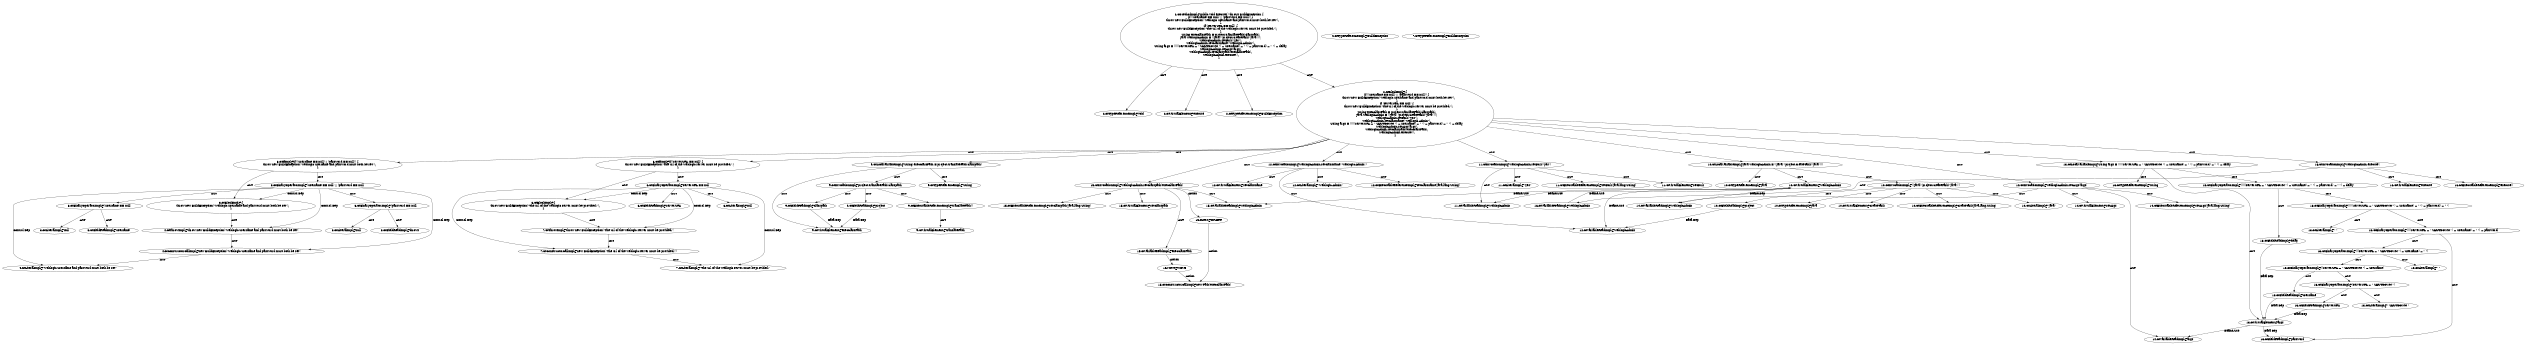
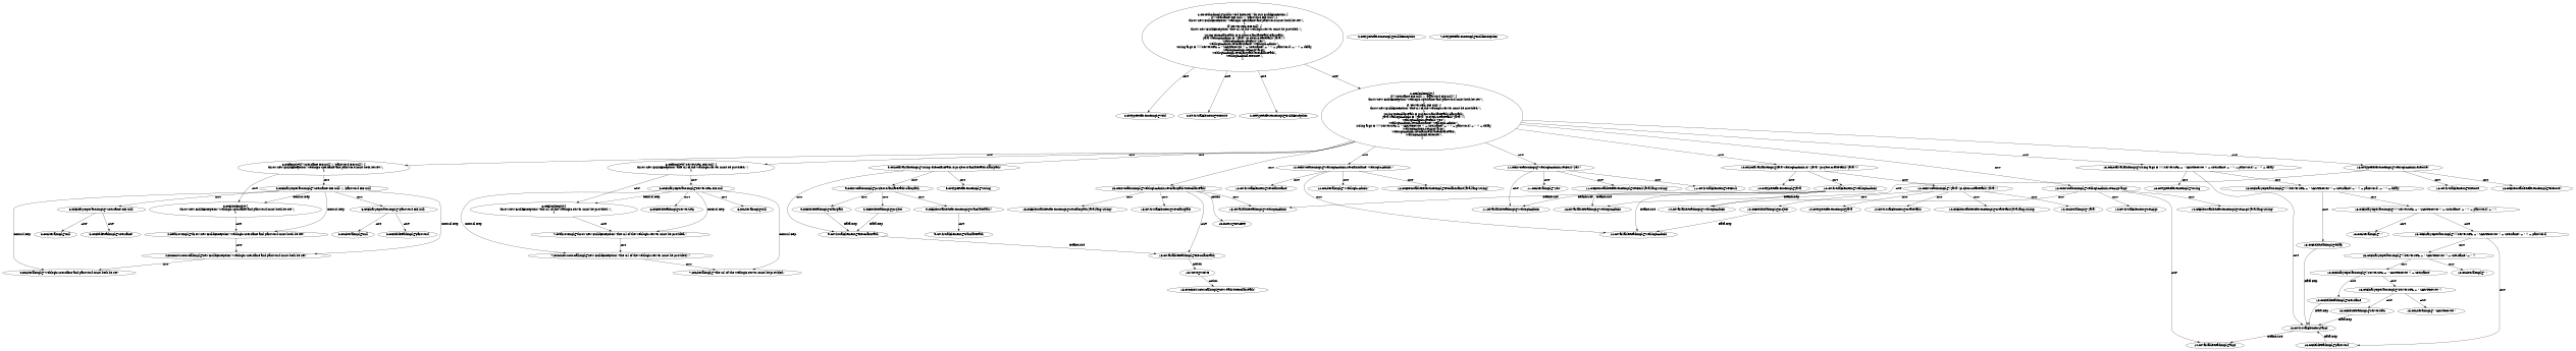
  digraph {
    node [shape=ellipse]
    n1 [label="2:CtTypeReferenceImpl@void"]
    n2 [label="2:CtVirtualElement@execute"]
    n3 [label="2:CtTypeReferenceImpl@BuildException"]
    n4 [label="3:CtFieldReadImpl@username"]
    n5 [label="3:CtLiteralImpl@null"]
    n6 [label="3:CtBinaryOperatorImpl@(username == null)"]
-   n7 [label="3:CtFieldReadImpl@throws"]
+   n7 [label="3:CtFieldReadImpl@password"]
    n8 [label="3:CtLiteralImpl@null"]
    n9 [label="3:CtBinaryOperatorImpl@(password == null)"]
    n10 [label="3:CtBinaryOperatorImpl@(username == null) || (password == null)"]
    n11 [label="4:CtLiteralImpl@\"weblogic username and password must both be set\""]
    n12 [label="4:CtConstructorCallImpl@new BuildException(\"weblogic username and password must both be set\")"]
    n13 [label="4:CtThrowImpl@throw new BuildException(\"weblogic username and password must both be set\")"]
    n14 [label="3:CtBlockImpl@\{\n    throw new BuildException(\"weblogic username and password must both be set\");\n\}"]
    n15 [label="4:CtTypeReferenceImpl@BuildException"]
    n16 [label="3:CtIfImpl@if ((username == null) || (password == null)) \{\n    throw new BuildException(\"weblogic username and password must both be set\");\n\}"]
    n17 [label="6:CtFieldReadImpl@serverURL"]
    n18 [label="6:CtLiteralImpl@null"]
    n19 [label="6:CtBinaryOperatorImpl@serverURL == null"]
    n20 [label="7:CtLiteralImpl@\"The url of the weblogic server must be provided.\""]
    n21 [label="7:CtConstructorCallImpl@new BuildException(\"The url of the weblogic server must be provided.\")"]
    n22 [label="7:CtThrowImpl@throw new BuildException(\"The url of the weblogic server must be provided.\")"]
    n23 [label="6:CtBlockImpl@\{\n    throw new BuildException(\"The url of the weblogic server must be provided.\");\n\}"]
    n24 [label="7:CtTypeReferenceImpl@BuildException"]
    n25 [label="6:CtIfImpl@if (serverURL == null) \{\n    throw new BuildException(\"The url of the weblogic server must be provided.\");\n\}"]
    n26 [label="9:CtTypeReferenceImpl@String"]
    n27 [label="9:CtExecutableReferenceImpl@translatePath()"]
    n28 [label="9:CtVirtualElement@translatePath"]
    n29 [label="9:CtFieldReadImpl@project"]
    n30 [label="9:CtVirtualElement@execClassPath"]
    n31 [label="15:CtVariableReadImpl@execClassPath"]
    n32 [label="9:CtFieldReadImpl@classpath"]
    n33 [label="9:CtInvocationImpl@project.translatePath(classpath)"]
    n34 [label="15:Move@MOVE"]
    n35 [label="9:CtLocalVariableImpl@String execClassPath = project.translatePath(classpath)"]
    n36 [label="10:CtTypeReferenceImpl@Java"]
    n37 [label="10:CtExecutableReferenceImpl@createTask(java.lang.String)"]
    n38 [label="10:CtVirtualElement@createTask"]
    n39 [label="10:CtFieldReadImpl@project"]
    n40 [label="12:CtVariableReadImpl@weblogicAdmin"]
    n41 [label="10:CtVirtualElement@weblogicAdmin"]
    n42 [label="11:CtVariableReadImpl@weblogicAdmin"]
    n43 [label="14:CtVariableReadImpl@weblogicAdmin"]
    n44 [label="15:CtVariableReadImpl@weblogicAdmin"]
    n45 [label="16:CtVariableReadImpl@weblogicAdmin"]
    n46 [label="10:CtLiteralImpl@\"java\""]
    n47 [label="10:CtInvocationImpl@((Java) (project.createTask(\"java\")))"]
    n48 [label="10:CtTypeReferenceImpl@Java"]
    n49 [label="10:CtLocalVariableImpl@Java weblogicAdmin = ((Java) (project.createTask(\"java\")))"]
    n50 [label="11:CtExecutableReferenceImpl@setFork(java.lang.String)"]
    n51 [label="11:CtVirtualElement@setFork"]
    n52 [label="11:CtLiteralImpl@\"yes\""]
    n53 [label="11:CtInvocationImpl@weblogicAdmin.setFork(\"yes\")"]
    n54 [label="12:CtExecutableReferenceImpl@setClassname(java.lang.String)"]
    n55 [label="12:CtVirtualElement@setClassname"]
    n56 [label="12:CtLiteralImpl@\"weblogic.Admin\""]
    n57 [label="12:CtInvocationImpl@weblogicAdmin.setClassname(\"weblogic.Admin\")"]
    n58 [label="13:CtTypeReferenceImpl@String"]
    n59 [label="13:CtFieldReadImpl@serverURL"]
    n60 [label="13:CtVirtualElement@args"]
    n61 [label="14:CtVariableReadImpl@args"]
    n62 [label="13:CtLiteralImpl@\" SHUTDOWN \""]
    n63 [label="13:CtBinaryOperatorImpl@(serverURL + \" SHUTDOWN \")"]
    n64 [label="13:CtFieldReadImpl@username"]
    n65 [label="13:CtBinaryOperatorImpl@((serverURL + \" SHUTDOWN \") + username)"]
    n66 [label="13:CtLiteralImpl@\" \""]
    n67 [label="13:CtBinaryOperatorImpl@(((serverURL + \" SHUTDOWN \") + username) + \" \")"]
    n68 [label="13:CtFieldReadImpl@password"]
    n69 [label="13:CtBinaryOperatorImpl@((((serverURL + \" SHUTDOWN \") + username) + \" \") + password)"]
    n70 [label="13:CtLiteralImpl@\" \""]
    n71 [label="13:CtBinaryOperatorImpl@(((((serverURL + \" SHUTDOWN \") + username) + \" \") + password) + \" \")"]
    n72 [label="13:CtFieldReadImpl@delay"]
    n73 [label="13:CtBinaryOperatorImpl@(((((serverURL + \" SHUTDOWN \") + username) + \" \") + password) + \" \") + delay"]
    n74 [label="13:CtLocalVariableImpl@String args = (((((serverURL + \" SHUTDOWN \") + username) + \" \") + password) + \" \") + delay"]
    n75 [label="14:CtExecutableReferenceImpl@setArgs(java.lang.String)"]
    n76 [label="14:CtVirtualElement@setArgs"]
    n77 [label="14:CtInvocationImpl@weblogicAdmin.setArgs(args)"]
    n78 [label="15:CtExecutableReferenceImpl@setClasspath(java.lang.String)"]
    n79 [label="15:CtVirtualElement@setClasspath"]
    n80 [label="15:CtConstructorCallImpl@new Path(execClassPath)"]
    n81 [label="15:CtInvocationImpl@weblogicAdmin.setClasspath(execClassPath)"]
    n82 [label="15:Insert@INSERT"]
    n83 [label="16:CtExecutableReferenceImpl@execute()"]
    n84 [label="16:CtVirtualElement@execute"]
-   n85 [label="16:CtInvocationImpl@weblogicAdmin.execute()"]
+   n85 [label="16:CtTypeReferenceImpl@weblogicAdmin.execute()"]
    n86 [label="2:CtBlockImpl@\{\n    if ((username == null) || (password == null)) \{\n        throw new BuildException(\"weblogic username and password must both be set\");\n    \}\n    if (serverURL == null) \{\n        throw new BuildException(\"The url of the weblogic server must be provided.\");\n    \}\n    String execClassPath = project.translatePath(classpath);\n    Java weblogicAdmin = ((Java) (project.createTask(\"java\")));\n    weblogicAdmin.setFork(\"yes\");\n    weblogicAdmin.setClassname(\"weblogic.Admin\");\n    String args = (((((serverURL + \" SHUTDOWN \") + username) + \" \") + password) + \" \") + delay;\n    weblogicAdmin.setArgs(args);\n    weblogicAdmin.setClasspath(execClassPath);\n    weblogicAdmin.execute();\n\}"]
    n87 [label="2:CtMethodImpl@public void execute() throws BuildException \{\n    if ((username == null) || (password == null)) \{\n        throw new BuildException(\"weblogic username and password must both be set\");\n    \}\n    if (serverURL == null) \{\n        throw new BuildException(\"The url of the weblogic server must be provided.\");\n    \}\n    String execClassPath = project.translatePath(classpath);\n    Java weblogicAdmin = ((Java) (project.createTask(\"java\")));\n    weblogicAdmin.setFork(\"yes\");\n    weblogicAdmin.setClassname(\"weblogic.Admin\");\n    String args = (((((serverURL + \" SHUTDOWN \") + username) + \" \") + password) + \" \") + delay;\n    weblogicAdmin.setArgs(args);\n    weblogicAdmin.setClasspath(execClassPath);\n    weblogicAdmin.execute();\n\}"]
    n6 -> n4 [label=AST]
    n6 -> n5 [label=AST]
    n9 -> n7 [label=AST]
    n9 -> n8 [label=AST]
    n10 -> n6 [label=AST]
    n10 -> n9 [label=AST]
    n10 -> n11 [label="Control Dep"]
    n10 -> n12 [label="Control Dep"]
    n10 -> n13 [label="Control Dep"]
    n10 -> n14 [label="Control Dep"]
    n12 -> n11 [label=AST]
    n13 -> n12 [label=AST]
    n14 -> n13 [label=AST]
    n16 -> n10 [label=AST]
    n16 -> n14 [label=AST]
    n19 -> n17 [label=AST]
    n19 -> n18 [label=AST]
    n19 -> n20 [label="Control Dep"]
    n19 -> n21 [label="Control Dep"]
    n19 -> n22 [label="Control Dep"]
    n19 -> n23 [label="Control Dep"]
    n21 -> n20 [label=AST]
    n22 -> n21 [label=AST]
    n23 -> n22 [label=AST]
    n25 -> n19 [label=AST]
    n25 -> n23 [label=AST]
    n27 -> n28 [label=AST]
    n29 -> n30 [label="Data Dep"]
+   n30 -> n31 [label="Define-Use"]
    n31 -> n34 [label=Action]
    n32 -> n30 [label="Data Dep"]
    n33 -> n27 [label=AST]
    n33 -> n29 [label=AST]
    n33 -> n32 [label=AST]
    n34 -> n80 [label=Action]
    n35 -> n26 [label=AST]
    n35 -> n30 [label=AST]
    n35 -> n33 [label=AST]
    n39 -> n40 [label="Data Dep"]
    n41 -> n40 [label="Define-Use"]
    n41 -> n42 [label="Define-Use"]
    n41 -> n43 [label="Define-Dep"]
    n41 -> n44 [label="Define-Use"]
-   n45 -> n41 [label="Define-Use"]
+   n41 -> n45 [label="Define-Use"]
    n47 -> n37 [label=AST]
    n47 -> n38 [label=AST]
    n47 -> n39 [label=AST]
    n47 -> n46 [label=AST]
    n47 -> n48 [label=AST]
    n49 -> n36 [label=AST]
    n49 -> n41 [label=AST]
    n49 -> n47 [label=AST]
    n53 -> n42 [label=AST]
    n53 -> n50 [label=AST]
    n53 -> n51 [label=AST]
    n53 -> n52 [label=AST]
    n57 -> n40 [label=AST]
    n57 -> n54 [label=AST]
    n57 -> n55 [label=AST]
    n57 -> n56 [label=AST]
    n59 -> n60 [label="Data Dep"]
    n60 -> n61 [label="Define-Use"]
    n63 -> n59 [label=AST]
    n63 -> n62 [label=AST]
    n64 -> n60 [label="Data Dep"]
    n65 -> n63 [label=AST]
    n65 -> n64 [label=AST]
    n67 -> n65 [label=AST]
    n67 -> n66 [label=AST]
-   n60 -> n68 [label="Data Dep"]
+   n68 -> n60 [label="Data Dep"]
    n69 -> n67 [label=AST]
    n69 -> n68 [label=AST]
    n71 -> n69 [label=AST]
    n71 -> n70 [label=AST]
    n72 -> n60 [label="Data Dep"]
    n73 -> n71 [label=AST]
    n73 -> n72 [label=AST]
    n74 -> n58 [label=AST]
    n74 -> n60 [label=AST]
    n74 -> n73 [label=AST]
    n77 -> n43 [label=AST]
    n77 -> n61 [label=AST]
    n77 -> n75 [label=AST]
    n77 -> n76 [label=AST]
    n81 -> n31 [label=AST]
    n81 -> n44 [label=AST]
    n81 -> n78 [label=AST]
    n81 -> n79 [label=AST]
    n81 -> n82 [label=Action]
-   n82 -> n80 [label=Action]
    n85 -> n45 [label=AST]
    n85 -> n83 [label=AST]
    n85 -> n84 [label=AST]
    n86 -> n16 [label=AST]
    n86 -> n25 [label=AST]
    n86 -> n35 [label=AST]
    n86 -> n49 [label=AST]
    n86 -> n53 [label=AST]
    n86 -> n57 [label=AST]
    n86 -> n74 [label=AST]
    n86 -> n77 [label=AST]
    n86 -> n81 [label=AST]
    n86 -> n85 [label=AST]
    n87 -> n1 [label=AST]
    n87 -> n2 [label=AST]
    n87 -> n3 [label=AST]
    n87 -> n86 [label=AST]
  }
